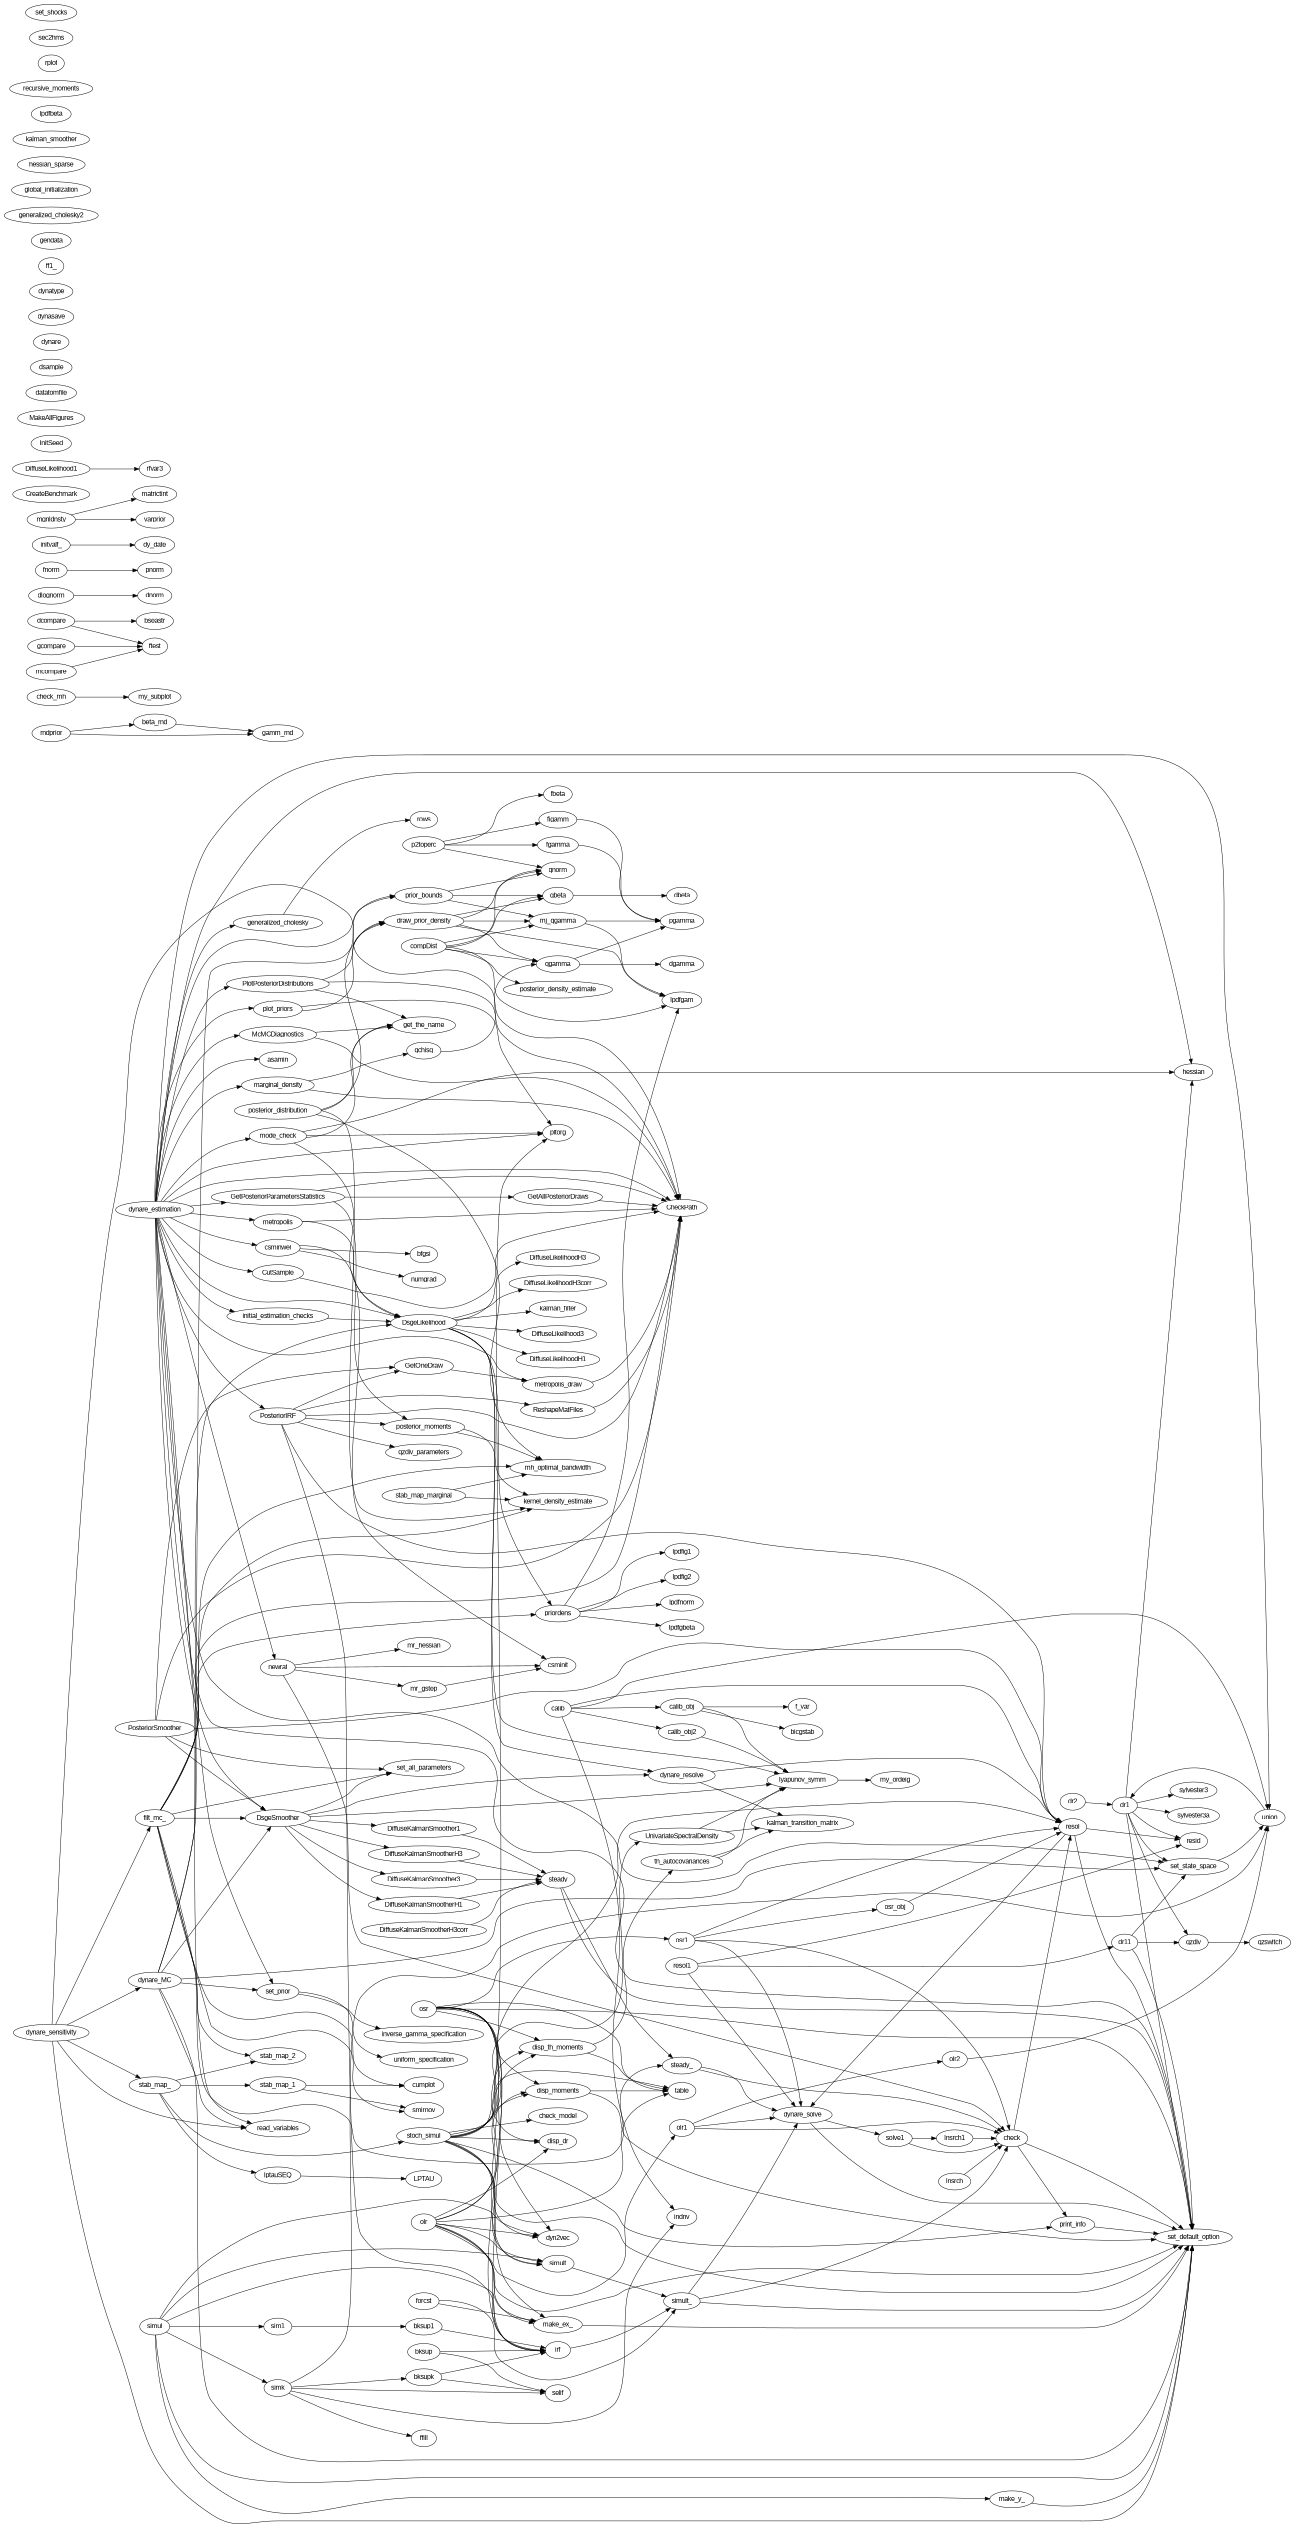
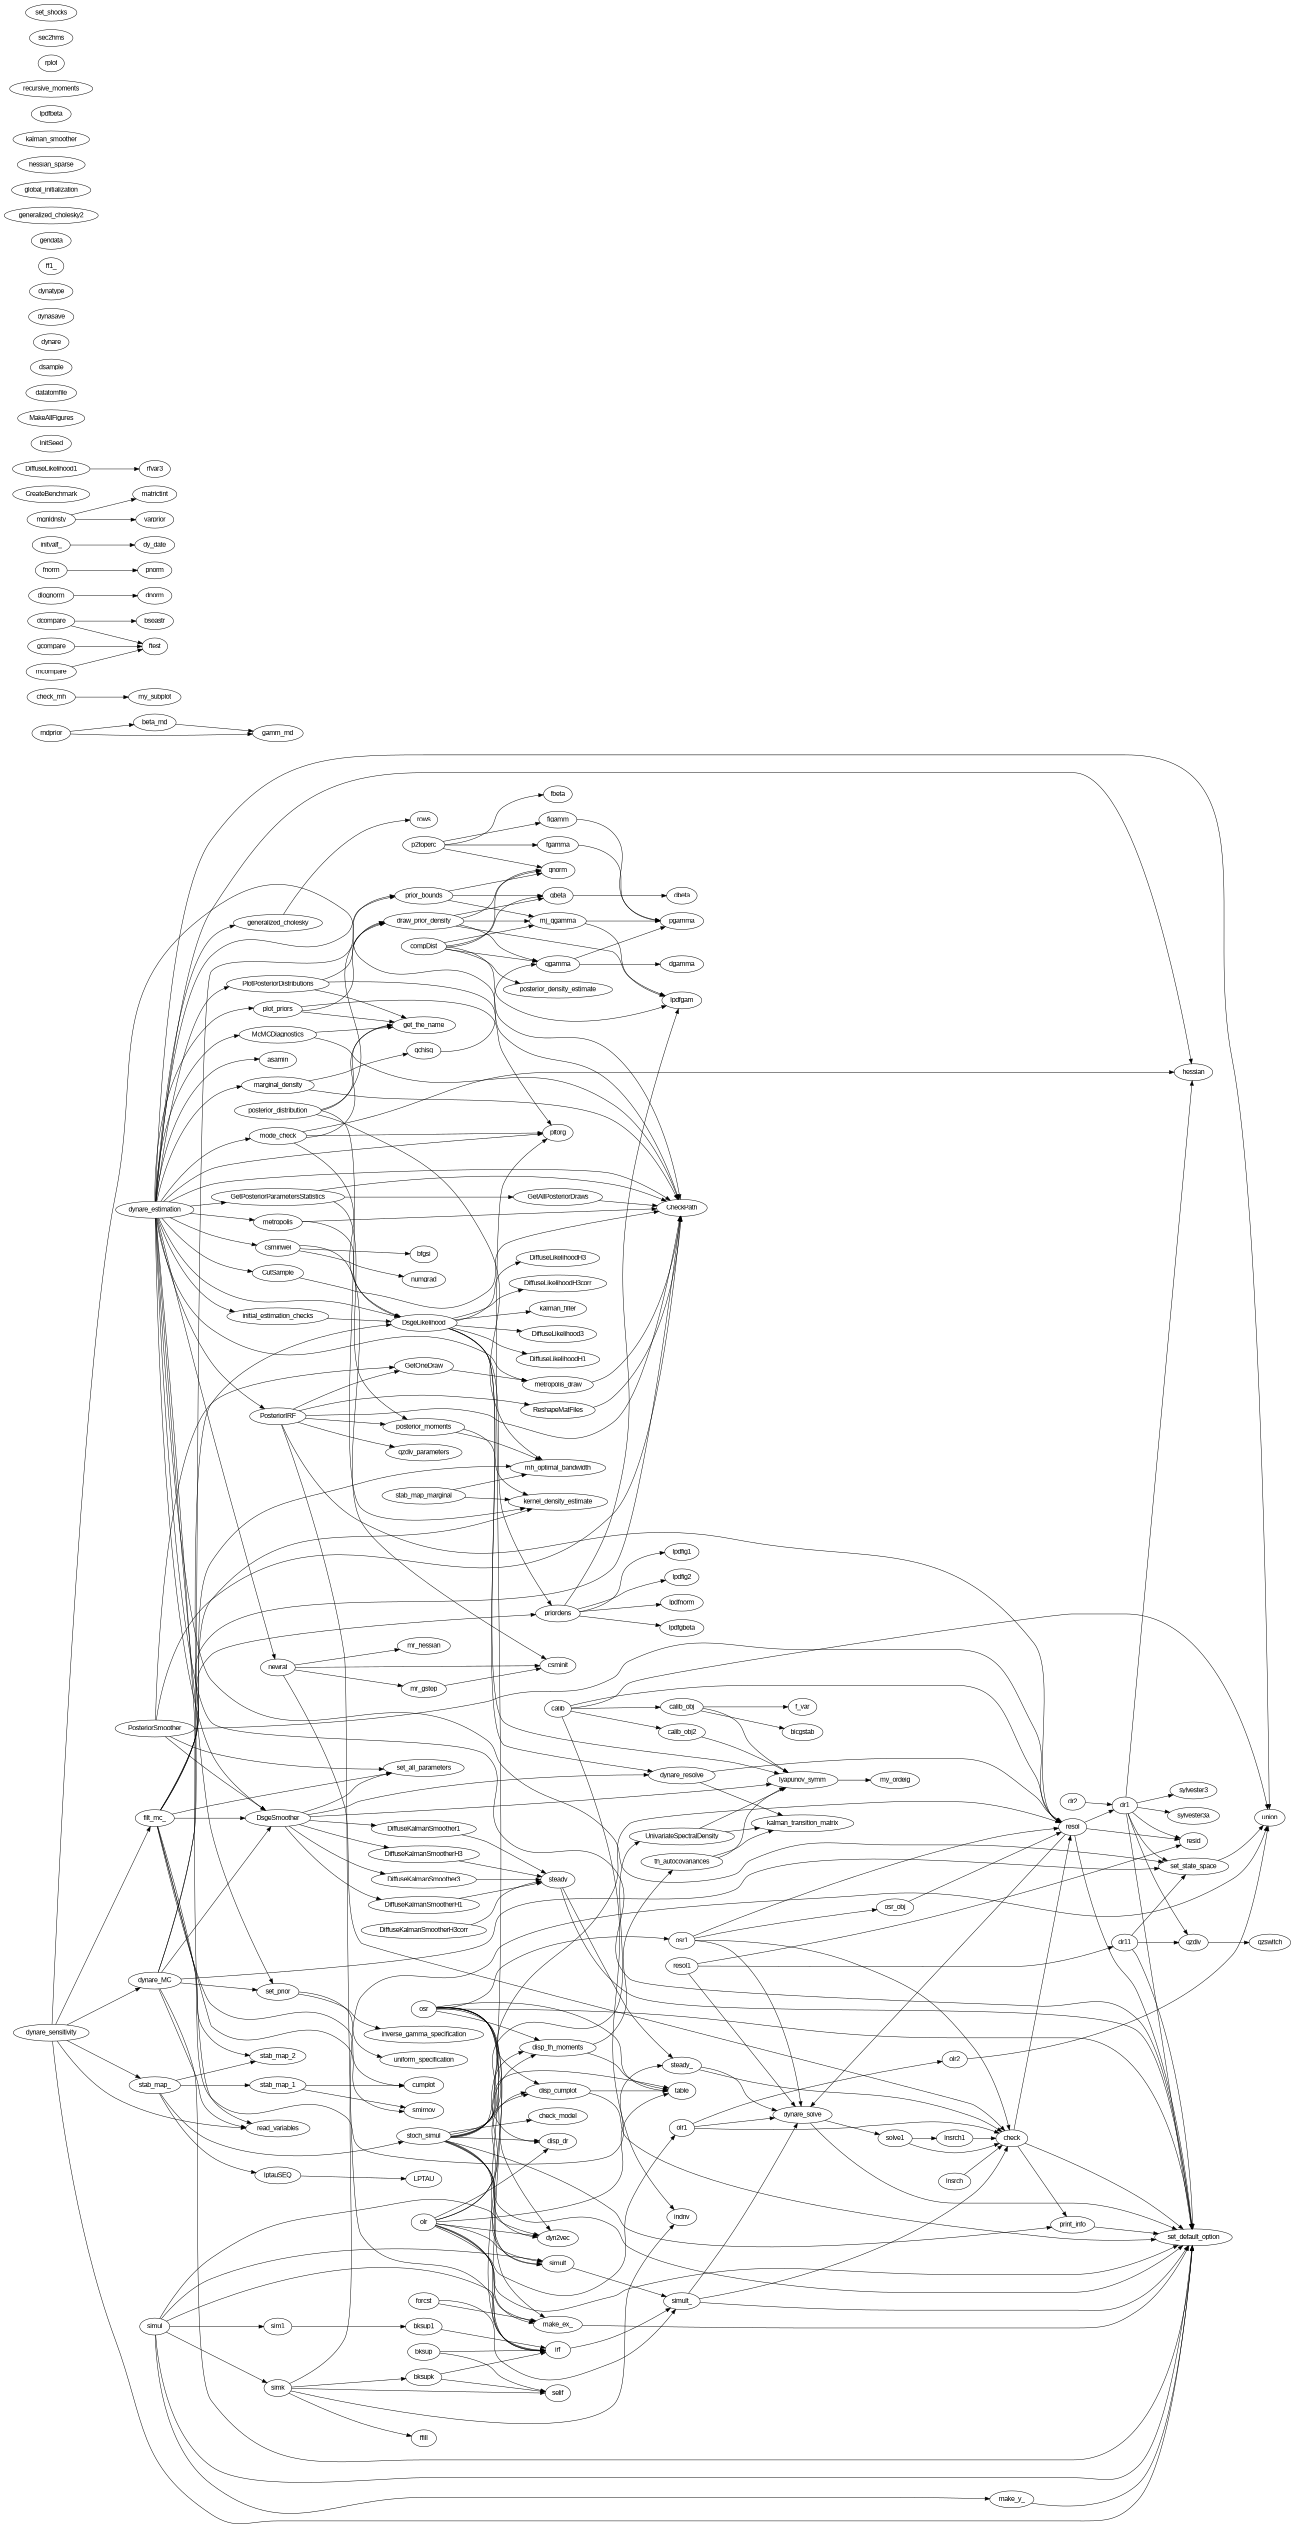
  digraph {
    fontname="Liberation Sans"
    rankdir=LR
    node [fontname="Liberation Sans"]
    edge [fontname="Liberation Sans"]
    CutSample
    CheckPath
    DiffuseKalmanSmoother1
    steady
    set_default_option
    steady_
    dynare_solve
    check
    DiffuseKalmanSmoother3
    DiffuseKalmanSmootherH1
    DiffuseKalmanSmootherH3
    DiffuseKalmanSmootherH3corr
    DsgeLikelihood
    DiffuseLikelihood3
    DiffuseLikelihoodH1
    DiffuseLikelihoodH3
    DiffuseLikelihoodH3corr
    dynare_resolve
    kalman_filter
    lyapunov_symm
    priordens
    resol
    kalman_transition_matrix
    my_ordeig
    lpdfgam
    lpdfgbeta
    lpdfig1
    lpdfig2
    lpdfnorm
    dr1
    resid
    DsgeSmoother
    set_all_parameters
    GetAllPosteriorDraws
    GetOneDraw
    metropolis_draw
    GetPosteriorParametersStatistics
    posterior_moments
    kernel_density_estimate
    mh_optimal_bandwidth
    McMCDiagnostics
    get_the_name
    PlotPosteriorDistributions
    draw_prior_density
    mj_qgamma
    qbeta
    qgamma
    qnorm
    pgamma
    dbeta
    dgamma
    PosteriorIRF
    ReshapeMatFiles
    irf
    n55 [label=qzdiv_parameters]
    simult_
    hessian
    qzdiv
    set_state_space
    sylvester3
    sylvester3a
    solve1
    PosteriorSmoother
    UnivariateSpectralDensity
    beta_rnd
    gamm_rnd
    bksup
    selif
    bksup1
    bksupk
    calib
    calib_obj
    calib_obj2
    indnv
    union
    bicgstab
    f_var
    print_info
    check_mh
    my_subplot
    compDist
    posterior_density_estimate
    csminwel
    bfgsi
    csminit
    numgrad
    dcompare
    bseastr
    ftest
-   disp_moments
+   disp_moments [label=disp_cumplot]
    table
    disp_th_moments
    th_autocovariances
    dlognorm
    dnorm
    qzswitch
    dr11
    dr2
    dynare_MC
    prior_bounds
    read_variables
    set_prior
    inverse_gamma_specification
    uniform_specification
    dynare_estimation
    asamin
    generalized_cholesky
    initial_estimation_checks
    marginal_density
    metropolis
    mode_check
    newrat
    plot_priors
    pltorg
    rows
    qchisq
    mr_gstep
    mr_hessian
    dynare_sensitivity
    filt_mc_
    stab_map_
    cumplot
    smirnov
    stab_map_2
    lptauSEQ
    stab_map_1
    stoch_simul
    LPTAU
    disp_dr
    dyn2vec
    simult
    check_model
    lnsrch1
    fgamma
    figamm
    fnorm
    pnorm
    forcst
    make_ex_
    gcompare
    initvalf_
    dy_date
    lnsrch
    make_y_
    mcompare
    mgnldnsty
    matrictint
    varprior
    olr
    olr1
    olr2
    osr
    osr1
    osr_obj
    p2toperc
    fbeta
    posterior_distribution
    resol1
    rndprior
    sim1
    simk
    ffill
    simul
    stab_map_marginal
    CreateBenchmark
    DiffuseLikelihood1
    rfvar3
    InitSeed
    MakeAllFigures
    datatomfile
    dsample
    dynare
    dynasave
    dynatype
    ff1_
    gendata
    generalized_cholesky2
    global_initialization
    hessian_sparse
    kalman_smoother
    lpdfbeta
    recursive_moments
    rplot
    sec2hms
    set_shocks
    CutSample -> CheckPath
    DiffuseKalmanSmoother1 -> steady
    steady -> set_default_option
    steady -> steady_
    steady_ -> dynare_solve
    steady_ -> check
    dynare_solve -> set_default_option
    dynare_solve -> solve1
    check -> set_default_option
    check -> resol
    check -> print_info
    DiffuseKalmanSmoother3 -> steady
    DiffuseKalmanSmootherH1 -> steady
    DiffuseKalmanSmootherH3 -> steady
    DiffuseKalmanSmootherH3corr -> steady
    DsgeLikelihood -> DiffuseLikelihood3
    DsgeLikelihood -> DiffuseLikelihoodH1
    DsgeLikelihood -> DiffuseLikelihoodH3
    DsgeLikelihood -> DiffuseLikelihoodH3corr
    DsgeLikelihood -> dynare_resolve
    DsgeLikelihood -> kalman_filter
    DsgeLikelihood -> lyapunov_symm
    DsgeLikelihood -> priordens
    dynare_resolve -> resol
    dynare_resolve -> kalman_transition_matrix
    lyapunov_symm -> my_ordeig
    priordens -> lpdfgam
    priordens -> lpdfgbeta
    priordens -> lpdfig1
    priordens -> lpdfig2
    priordens -> lpdfnorm
    resol -> set_default_option
    resol -> dynare_solve
-   union -> dr1
+   resol -> dr1
    resol -> resid
    dr1 -> set_default_option
    dr1 -> resid
    dr1 -> hessian
    dr1 -> qzdiv
    dr1 -> set_state_space
    dr1 -> sylvester3
    dr1 -> sylvester3a
    DsgeSmoother -> DiffuseKalmanSmoother1
    DsgeSmoother -> DiffuseKalmanSmoother3
    DsgeSmoother -> DiffuseKalmanSmootherH1
    DsgeSmoother -> DiffuseKalmanSmootherH3
    DsgeSmoother -> dynare_resolve
    DsgeSmoother -> lyapunov_symm
    DsgeSmoother -> set_all_parameters
    GetAllPosteriorDraws -> CheckPath
    GetOneDraw -> metropolis_draw
    metropolis_draw -> CheckPath
    GetPosteriorParametersStatistics -> CheckPath
    GetPosteriorParametersStatistics -> GetAllPosteriorDraws
    GetPosteriorParametersStatistics -> posterior_moments
    posterior_moments -> kernel_density_estimate
    posterior_moments -> mh_optimal_bandwidth
    McMCDiagnostics -> CheckPath
    McMCDiagnostics -> get_the_name
    PlotPosteriorDistributions -> CheckPath
    PlotPosteriorDistributions -> get_the_name
    PlotPosteriorDistributions -> draw_prior_density
    draw_prior_density -> lpdfgam
    draw_prior_density -> mj_qgamma
    draw_prior_density -> qbeta
    draw_prior_density -> qgamma
    draw_prior_density -> qnorm
    mj_qgamma -> lpdfgam
    mj_qgamma -> pgamma
    qbeta -> dbeta
    qgamma -> pgamma
    qgamma -> dgamma
    PosteriorIRF -> CheckPath
    PosteriorIRF -> resol
    PosteriorIRF -> GetOneDraw
    PosteriorIRF -> posterior_moments
    PosteriorIRF -> ReshapeMatFiles
    PosteriorIRF -> irf
    PosteriorIRF -> n55
    ReshapeMatFiles -> CheckPath
    irf -> simult_
    simult_ -> set_default_option
    simult_ -> dynare_solve
    simult_ -> check
    qzdiv -> qzswitch
    set_state_space -> union
    solve1 -> check
    solve1 -> lnsrch1
    PosteriorSmoother -> CheckPath
    PosteriorSmoother -> resol
    PosteriorSmoother -> DsgeSmoother
    PosteriorSmoother -> set_all_parameters
    PosteriorSmoother -> GetOneDraw
    UnivariateSpectralDensity -> lyapunov_symm
    UnivariateSpectralDensity -> kalman_transition_matrix
    beta_rnd -> gamm_rnd
    bksup -> irf
    bksup -> selif
    bksup1 -> irf
    bksupk -> irf
    bksupk -> selif
    calib -> resol
    calib -> calib_obj
    calib -> calib_obj2
    calib -> indnv
    calib -> union
    calib_obj -> lyapunov_symm
    calib_obj -> bicgstab
    calib_obj -> f_var
    calib_obj2 -> lyapunov_symm
    print_info -> set_default_option
    check_mh -> my_subplot
    compDist -> lpdfgam
    compDist -> mj_qgamma
    compDist -> qbeta
    compDist -> qgamma
    compDist -> qnorm
    compDist -> posterior_density_estimate
    csminwel -> bfgsi
    csminwel -> csminit
    csminwel -> numgrad
    dcompare -> bseastr
    dcompare -> ftest
    disp_moments -> set_default_option
    disp_moments -> table
    disp_th_moments -> table
    disp_th_moments -> th_autocovariances
    th_autocovariances -> lyapunov_symm
    th_autocovariances -> kalman_transition_matrix
    dlognorm -> dnorm
    dr11 -> set_default_option
    dr11 -> qzdiv
    dr11 -> set_state_space
    dr2 -> dr1
    dynare_MC -> set_default_option
    dynare_MC -> DsgeLikelihood
    dynare_MC -> DsgeSmoother
    dynare_MC -> set_state_space
    dynare_MC -> prior_bounds
    dynare_MC -> read_variables
    dynare_MC -> set_prior
    prior_bounds -> mj_qgamma
    prior_bounds -> qbeta
    prior_bounds -> qnorm
    set_prior -> inverse_gamma_specification
    set_prior -> uniform_specification
    dynare_estimation -> CutSample
    dynare_estimation -> CheckPath
    dynare_estimation -> set_default_option
    dynare_estimation -> DsgeLikelihood
    dynare_estimation -> DsgeSmoother
    dynare_estimation -> metropolis_draw
    dynare_estimation -> GetPosteriorParametersStatistics
    dynare_estimation -> McMCDiagnostics
    dynare_estimation -> PlotPosteriorDistributions
    dynare_estimation -> PosteriorIRF
    dynare_estimation -> hessian
    dynare_estimation -> set_state_space
    dynare_estimation -> union
    dynare_estimation -> csminwel
    dynare_estimation -> prior_bounds
    dynare_estimation -> read_variables
    dynare_estimation -> set_prior
    dynare_estimation -> asamin
    dynare_estimation -> generalized_cholesky
    dynare_estimation -> initial_estimation_checks
    dynare_estimation -> marginal_density
    dynare_estimation -> metropolis
    dynare_estimation -> mode_check
    dynare_estimation -> newrat
    dynare_estimation -> plot_priors
    dynare_estimation -> pltorg
    generalized_cholesky -> rows
    initial_estimation_checks -> DsgeLikelihood
    marginal_density -> CheckPath
    marginal_density -> qchisq
    metropolis -> CheckPath
    metropolis -> DsgeLikelihood
    mode_check -> DsgeLikelihood
    mode_check -> get_the_name
    mode_check -> hessian
    mode_check -> pltorg
    newrat -> check
    newrat -> csminit
    newrat -> mr_gstep
    newrat -> mr_hessian
+   plot_priors -> get_the_name
    plot_priors -> draw_prior_density
    plot_priors -> pltorg
    qchisq -> qgamma
    mr_gstep -> csminit
    dynare_sensitivity -> CheckPath
    dynare_sensitivity -> set_default_option
    dynare_sensitivity -> dynare_MC
    dynare_sensitivity -> read_variables
    dynare_sensitivity -> filt_mc_
    dynare_sensitivity -> stab_map_
    filt_mc_ -> CheckPath
    filt_mc_ -> steady_
    filt_mc_ -> priordens
    filt_mc_ -> DsgeSmoother
    filt_mc_ -> set_all_parameters
    filt_mc_ -> kernel_density_estimate
    filt_mc_ -> mh_optimal_bandwidth
    filt_mc_ -> cumplot
    filt_mc_ -> smirnov
    filt_mc_ -> stab_map_2
    stab_map_ -> stab_map_2
    stab_map_ -> lptauSEQ
    stab_map_ -> stab_map_1
    stab_map_ -> stoch_simul
    lptauSEQ -> LPTAU
    stab_map_1 -> cumplot
    stab_map_1 -> smirnov
    stoch_simul -> set_default_option
    stoch_simul -> resol
    stoch_simul -> irf
    stoch_simul -> UnivariateSpectralDensity
    stoch_simul -> print_info
    stoch_simul -> disp_moments
    stoch_simul -> table
    stoch_simul -> disp_th_moments
    stoch_simul -> pltorg
    stoch_simul -> disp_dr
    stoch_simul -> dyn2vec
    stoch_simul -> simult
    stoch_simul -> check_model
    simult -> simult_
    lnsrch1 -> check
    fgamma -> pgamma
    figamm -> pgamma
    fnorm -> pnorm
    forcst -> simult_
    forcst -> make_ex_
    make_ex_ -> set_default_option
    gcompare -> ftest
    initvalf_ -> dy_date
    lnsrch -> check
    make_y_ -> set_default_option
    mcompare -> ftest
    mgnldnsty -> matrictint
    mgnldnsty -> varprior
    olr -> set_default_option
    olr -> irf
    olr -> disp_moments
    olr -> table
    olr -> disp_th_moments
    olr -> disp_dr
    olr -> dyn2vec
    olr -> simult
    olr -> make_ex_
    olr -> olr1
    olr1 -> dynare_solve
    olr1 -> check
    olr1 -> olr2
    olr2 -> union
    osr -> set_default_option
    osr -> irf
    osr -> disp_moments
    osr -> table
    osr -> disp_th_moments
    osr -> disp_dr
    osr -> dyn2vec
    osr -> simult
    osr -> make_ex_
    osr -> osr1
    osr1 -> dynare_solve
    osr1 -> check
    osr1 -> resol
    osr1 -> osr_obj
    osr_obj -> resol
    p2toperc -> qnorm
    p2toperc -> fgamma
    p2toperc -> figamm
    p2toperc -> fbeta
    posterior_distribution -> kernel_density_estimate
    posterior_distribution -> mh_optimal_bandwidth
    posterior_distribution -> get_the_name
    posterior_distribution -> draw_prior_density
    resol1 -> dynare_solve
    resol1 -> resid
    resol1 -> dr11
    rndprior -> beta_rnd
    rndprior -> gamm_rnd
    sim1 -> bksup1
    simk -> selif
    simk -> bksupk
    simk -> indnv
    simk -> union
    simk -> ffill
    simul -> set_default_option
    simul -> dyn2vec
    simul -> simult
    simul -> make_ex_
    simul -> make_y_
    simul -> sim1
    simul -> simk
    stab_map_marginal -> kernel_density_estimate
    stab_map_marginal -> mh_optimal_bandwidth
    DiffuseLikelihood1 -> rfvar3
  }
